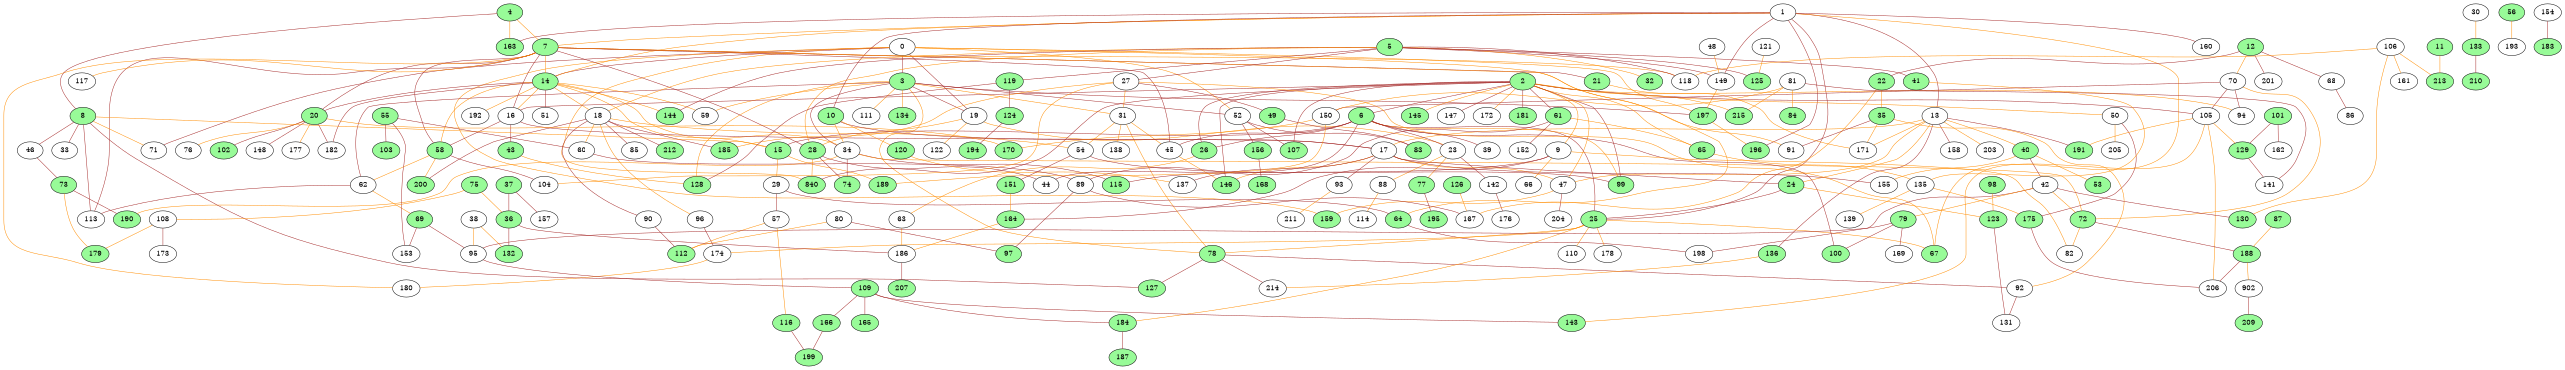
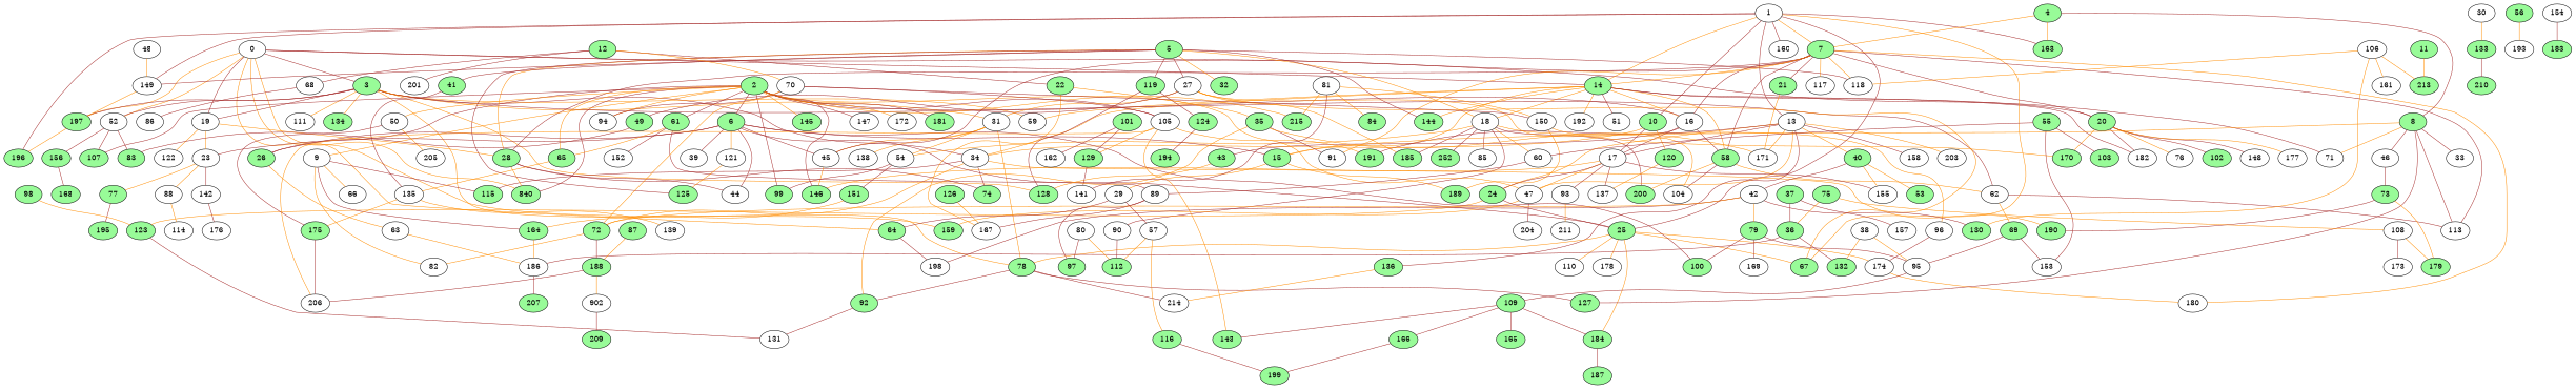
  graph {
    node [fillcolor=palegreen style=filled]
    edge [color=brown]
    0 [fillcolor=white]
    3
    14
    19 [fillcolor=white]
    52 [fillcolor=white]
    64
    71 [fillcolor=white]
    n8 [label=840]
    159
    197
    31 [fillcolor=white]
    34 [fillcolor=white]
    59 [fillcolor=white]
    62 [fillcolor=white]
    78
    111 [fillcolor=white]
    128
    134
    16 [fillcolor=white]
    18 [fillcolor=white]
    144
    15
    20
    58
    51 [fillcolor=white]
    182 [fillcolor=white]
    192 [fillcolor=white]
    28
    23 [fillcolor=white]
    122 [fillcolor=white]
    107
    83
    156
    198 [fillcolor=white]
    196
    1 [fillcolor=white]
    7
    10
    13 [fillcolor=white]
    25
    67
    149 [fillcolor=white]
    160 [fillcolor=white]
    163
    118 [fillcolor=white]
    45 [fillcolor=white]
    21
    91 [fillcolor=white]
    113 [fillcolor=white]
    117 [fillcolor=white]
    180 [fillcolor=white]
    17 [fillcolor=white]
    120
    47 [fillcolor=white]
    24
    40
    136
    158 [fillcolor=white]
    171 [fillcolor=white]
    191
    203 [fillcolor=white]
    110 [fillcolor=white]
    174 [fillcolor=white]
    178 [fillcolor=white]
    184
    2
    6
    9 [fillcolor=white]
    26
    50 [fillcolor=white]
    61
    65
    94 [fillcolor=white]
    99
    105 [fillcolor=white]
    145
    146
    147 [fillcolor=white]
    172 [fillcolor=white]
    181
    215
    39 [fillcolor=white]
    44 [fillcolor=white]
    100
    121 [fillcolor=white]
    66 [fillcolor=white]
    82 [fillcolor=white]
    115
    164
    43
    63 [fillcolor=white]
    204 [fillcolor=white]
    175
    205 [fillcolor=white]
    89 [fillcolor=white]
    152 [fillcolor=white]
    135 [fillcolor=white]
    129
    143
    206 [fillcolor=white]
    54 [fillcolor=white]
    138 [fillcolor=white]
    74
    72
    190
    69
    127
-   92 [fillcolor=white]
+   92
    214 [fillcolor=white]
    4
    8
    33 [fillcolor=white]
    46 [fillcolor=white]
    5
    27 [fillcolor=white]
    32
    41
    119
    125
    60 [fillcolor=white]
    85 [fillcolor=white]
    90 [fillcolor=white]
    96 [fillcolor=white]
    185
    200
-   212
+   212 [label=252]
    49
    104 [fillcolor=white]
    124
    29 [fillcolor=white]
    189
    77
    88 [fillcolor=white]
    142 [fillcolor=white]
    76 [fillcolor=white]
    102
    148 [fillcolor=white]
    170
    177 [fillcolor=white]
    73
    186 [fillcolor=white]
    93 [fillcolor=white]
    137 [fillcolor=white]
    155 [fillcolor=white]
    11
    213
    12
    22
    68 [fillcolor=white]
    70 [fillcolor=white]
    201 [fillcolor=white]
    35
    167 [fillcolor=white]
    86 [fillcolor=white]
    150 [fillcolor=white]
    123
    42 [fillcolor=white]
    53
    57 [fillcolor=white]
    211 [fillcolor=white]
    151
    112
    195
    114 [fillcolor=white]
    176 [fillcolor=white]
    131 [fillcolor=white]
    187
    116
    30 [fillcolor=white]
    133
    210
    188
    36
    132
    207
    37
    157 [fillcolor=white]
    38 [fillcolor=white]
    95 [fillcolor=white]
    109
    79
    130
    139 [fillcolor=white]
    169 [fillcolor=white]
    179
    48 [fillcolor=white]
    168
    55
    103
    153 [fillcolor=white]
    193 [fillcolor=white]
    56
    199
    97
    n195 [fillcolor=white label=902]
    75
    108 [fillcolor=white]
    173 [fillcolor=white]
    80 [fillcolor=white]
    81 [fillcolor=white]
    84
    141 [fillcolor=white]
    87
    165
    166
    98
    101
    162 [fillcolor=white]
    106 [fillcolor=white]
    161 [fillcolor=white]
    194
    126
    154 [fillcolor=white]
    183
    209
    0 -- 3
    0 -- 14
    0 -- 19
    0 -- 52 [color=darkorange]
    0 -- 64 [color=darkorange]
    0 -- 71
    0 -- n8 [color=darkorange]
    0 -- 159 [color=darkorange]
    0 -- 197 [color=darkorange]
    3 -- 19
    3 -- 52
    3 -- 197
    3 -- 31 [color=darkorange]
    3 -- 34
    3 -- 59 [color=darkorange]
    3 -- 62
    3 -- 78 [color=darkorange]
    3 -- 111 [color=darkorange]
    3 -- 128 [color=darkorange]
    3 -- 134 [color=darkorange]
    14 -- 34 [color=darkorange]
    14 -- 59 [color=darkorange]
    14 -- 16 [color=darkorange]
    14 -- 18 [color=darkorange]
    14 -- 144 [color=darkorange]
    14 -- 15 [color=darkorange]
    14 -- 20
    14 -- 58 [color=darkorange]
    14 -- 51
    14 -- 182
    14 -- 192 [color=darkorange]
    19 -- 28 [color=darkorange]
    19 -- 23 [color=darkorange]
    19 -- 122 [color=darkorange]
    52 -- 107
    52 -- 83
    52 -- 156
    64 -- 198
    197 -- 196 [color=darkorange]
    31 -- 78 [color=darkorange]
    31 -- 45 [color=darkorange]
    31 -- 54 [color=darkorange]
    31 -- 138 [color=darkorange]
    34 -- 115
    34 -- 74
    34 -- 72 [color=darkorange]
    34 -- 190 [color=darkorange]
    62 -- 113
    62 -- 69 [color=darkorange]
    78 -- 127
    78 -- 92
    78 -- 214
    16 -- 58
    16 -- 17
    16 -- 43
    18 -- 54 [color=darkorange]
    18 -- 60 [color=darkorange]
    18 -- 85
    18 -- 90
    18 -- 96 [color=darkorange]
    18 -- 185
    18 -- 200
    18 -- 212
    15 -- 29 [color=darkorange]
    15 -- 189 [color=darkorange]
    20 -- 182
    20 -- 76 [color=darkorange]
    20 -- 102
    20 -- 148
    20 -- 170 [color=darkorange]
    20 -- 177 [color=darkorange]
    58 -- 62 [color=darkorange]
    58 -- 200 [color=darkorange]
    58 -- 104
    28 -- n8 [color=darkorange]
    28 -- 44
    28 -- 74
    23 -- 77 [color=darkorange]
    23 -- 88 [color=darkorange]
    23 -- 142
    156 -- 168
    1 -- 14 [color=darkorange]
    1 -- 196
    1 -- 7 [color=darkorange]
    1 -- 10
    1 -- 13
    1 -- 25
    1 -- 67 [color=darkorange]
    1 -- 149
    1 -- 160
    1 -- 163
    7 -- 14 [color=darkorange]
    7 -- 16
    7 -- 20
    7 -- 58
    7 -- 28
    7 -- 118 [color=darkorange]
    7 -- 45
    7 -- 21
    7 -- 91 [color=darkorange]
    7 -- 113
    7 -- 117 [color=darkorange]
    7 -- 180 [color=darkorange]
    10 -- 34 [color=darkorange]
    10 -- 17
    10 -- 120 [color=darkorange]
-   13 -- 17 [color=darkorange]
+   13 -- 17
    13 -- 47 [color=darkorange]
    13 -- 24 [color=darkorange]
    13 -- 40 [color=darkorange]
    13 -- 136
    13 -- 158
    13 -- 171 [color=darkorange]
    13 -- 191
    13 -- 203 [color=darkorange]
    25 -- 78 [color=darkorange]
    25 -- 67 [color=darkorange]
    25 -- 110 [color=darkorange]
    25 -- 174 [color=darkorange]
    25 -- 178 [color=darkorange]
    25 -- 184 [color=darkorange]
    149 -- 197 [color=darkorange]
    45 -- 146 [color=darkorange]
    21 -- 171 [color=darkorange]
    17 -- 47 [color=darkorange]
    17 -- 24
    17 -- 146 [color=darkorange]
    17 -- 93
    17 -- 137
    17 -- 155
    120 -- 137 [color=darkorange]
    47 -- 159 [color=darkorange]
    47 -- 204
    24 -- 25
    24 -- 123 [color=darkorange]
    40 -- 155 [color=darkorange]
    40 -- 42
    40 -- 53 [color=darkorange]
    136 -- 214 [color=darkorange]
    174 -- 180 [color=darkorange]
    184 -- 187
    2 -- n8
    2 -- 16
    2 -- 107
    2 -- 47 [color=darkorange]
    2 -- 6
    2 -- 9 [color=darkorange]
    2 -- 26
    2 -- 50 [color=darkorange]
    2 -- 61
    2 -- 65 [color=darkorange]
    2 -- 94 [color=darkorange]
    2 -- 99
    2 -- 105
    2 -- 145 [color=darkorange]
    2 -- 146
    2 -- 147
    2 -- 172 [color=darkorange]
    2 -- 181
    2 -- 215 [color=darkorange]
    6 -- 15
    6 -- 23
    6 -- 25
    6 -- 45
    6 -- 26
    6 -- 39
    6 -- 44
    6 -- 100
-   6 -- 99 [color=darkorange]
+   6 -- 121 [color=darkorange]
    9 -- 66 [color=darkorange]
    9 -- 82 [color=darkorange]
    9 -- 115
    9 -- 164
    26 -- 63 [color=darkorange]
    50 -- 175
    50 -- 205 [color=darkorange]
    61 -- 65 [color=darkorange]
    61 -- 89
    61 -- 152
    65 -- 135 [color=darkorange]
    105 -- 191 [color=darkorange]
    105 -- 129 [color=darkorange]
    105 -- 143 [color=darkorange]
    105 -- 206 [color=darkorange]
    121 -- 125 [color=darkorange]
    164 -- 186 [color=darkorange]
    43 -- 128 [color=darkorange]
    63 -- 186 [color=darkorange]
    175 -- 206
    89 -- 167
    89 -- 97
    135 -- 175 [color=darkorange]
    135 -- 139 [color=darkorange]
    129 -- 141
    54 -- 99
    54 -- 151
    72 -- 82 [color=darkorange]
    72 -- 188
    69 -- 95
    69 -- 153
    92 -- 131
    4 -- 7 [color=darkorange]
    4 -- 163 [color=darkorange]
    4 -- 8
    8 -- 71 [color=darkorange]
    8 -- 15 [color=darkorange]
    8 -- 113
    8 -- 127
    8 -- 33
    8 -- 46
    46 -- 73
    5 -- 18 [color=darkorange]
    5 -- 144
    5 -- 28 [color=darkorange]
    5 -- 149
    5 -- 118
    5 -- 27
    5 -- 32 [color=darkorange]
    5 -- 41
    5 -- 119
    5 -- 125
    27 -- 31 [color=darkorange]
    27 -- 67 [color=darkorange]
    27 -- 185 [color=darkorange]
    27 -- 49
    27 -- 104 [color=darkorange]
-   41 -- 135 [color=darkorange]
+   41 -- 135
    119 -- 128
    119 -- 124
    60 -- 89
    90 -- 112
    96 -- 174
    49 -- 83
    124 -- 194
    29 -- 64
    29 -- 57
    77 -- 195
    88 -- 114 [color=darkorange]
    142 -- 176
    73 -- 190
    73 -- 179 [color=darkorange]
    186 -- 207
    93 -- 211 [color=darkorange]
    11 -- 213 [color=darkorange]
    12 -- 22
    12 -- 68
    12 -- 70 [color=darkorange]
    12 -- 201
    22 -- 35 [color=darkorange]
    22 -- 167 [color=darkorange]
    68 -- 86
    70 -- 94
    70 -- 105
    70 -- 72 [color=darkorange]
    70 -- 150
    35 -- 91
    35 -- 171 [color=darkorange]
    35 -- 92 [color=darkorange]
    150 -- 189 [color=darkorange]
    150 -- 170 [color=darkorange]
    123 -- 131
    42 -- 198
    42 -- 72 [color=darkorange]
    42 -- 79 [color=darkorange]
    42 -- 130
    57 -- 112 [color=darkorange]
    57 -- 116 [color=darkorange]
    151 -- 164 [color=darkorange]
    116 -- 199
    30 -- 133 [color=darkorange]
    133 -- 210
    188 -- 206
    188 -- n195 [color=darkorange]
    36 -- 186
    36 -- 132
    37 -- 36
    37 -- 157
    38 -- 132 [color=darkorange]
    38 -- 95 [color=darkorange]
    95 -- 109
    109 -- 184
    109 -- 143
    109 -- 165
    109 -- 166
    79 -- 100
    79 -- 95
    79 -- 169
    48 -- 149 [color=darkorange]
    55 -- 60
    55 -- 103
    55 -- 153
    56 -- 193 [color=darkorange]
    n195 -- 209
    75 -- 36 [color=darkorange]
    75 -- 108 [color=darkorange]
    108 -- 179 [color=darkorange]
    108 -- 173
    80 -- 112 [color=darkorange]
    80 -- 97
    81 -- 215 [color=darkorange]
    81 -- 150 [color=darkorange]
    81 -- 84 [color=darkorange]
    81 -- 141
    87 -- 188 [color=darkorange]
    166 -- 199
    98 -- 123 [color=darkorange]
    101 -- 129
    101 -- 162
    106 -- 118 [color=darkorange]
    106 -- 213 [color=darkorange]
    106 -- 130 [color=darkorange]
    106 -- 161 [color=darkorange]
    126 -- 167 [color=darkorange]
    154 -- 183
  }
